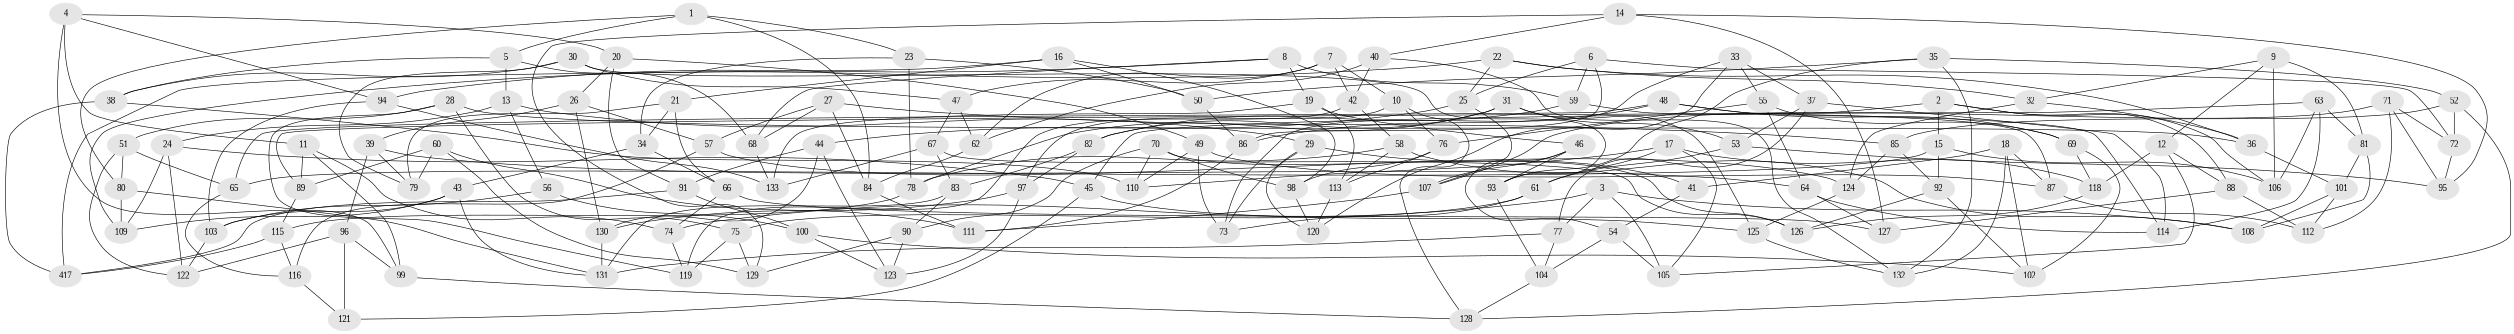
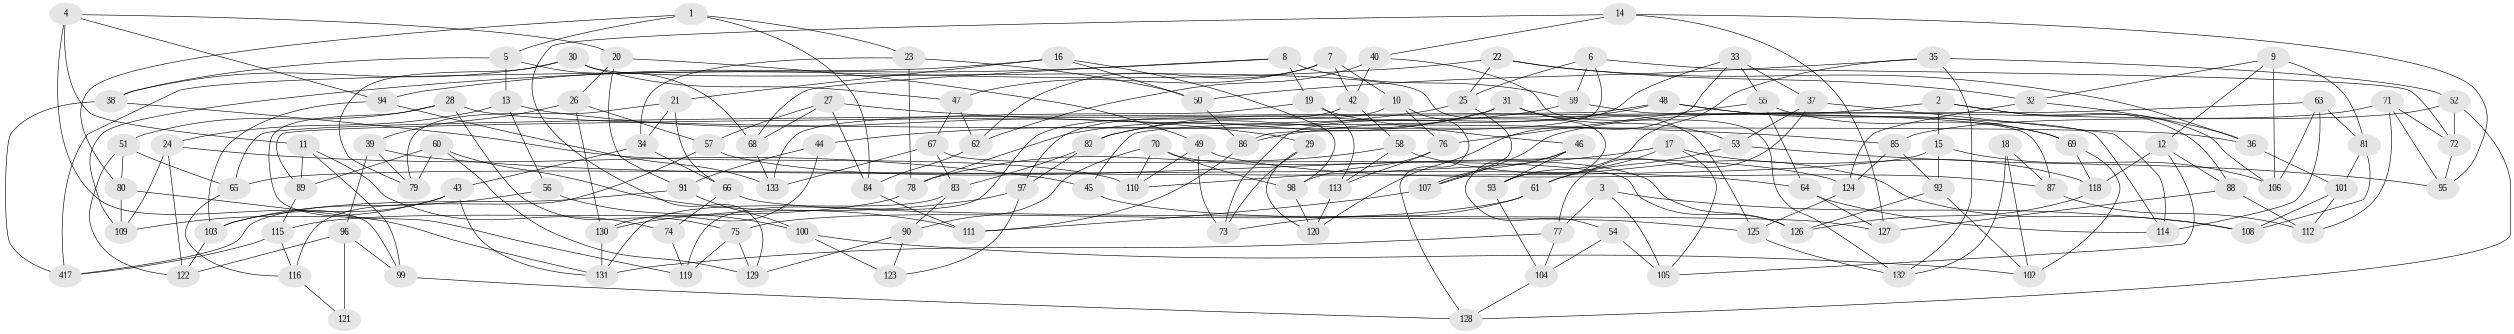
  graph {
    fontname="Liberation Serif"
    node [color=gray90 fontname="Liberation Serif" style=filled]
    edge [fontname="Liberation Serif"]
    1
    5
    23
    80
    84
    13
    38
    68
    50
    34
    78
    109
    131
    111
    2
    15
    45
    88
    106
    65
    92
    125
    121
    127
    112
    3
    74
    77
    105
    108
    119
    104
    4
    11
    20
    94
    99
    89
    26
    49
    91
    133
    103
    128
    24
    29
    56
    n48 [label=417]
    110
    6
    25
    59
    72
    86
    44
    107
    87
    82
    95
    7
    10
    42
    47
    62
    76
    97
    58
    67
    8
    19
    46
    113
    9
    12
    32
    81
    118
    36
    124
    101
    98
    130
    123
    115
    126
    122
-   41
    73
    120
    100
    14
    40
    129
    132
    116
    102
    16
    21
    66
    79
    17
    61
    75
    18
    54
    93
    39
    57
    43
    22
    64
    96
    27
    85
    28
    51
    30
    31
    53
    83
    33
    37
    55
    114
    69
    35
    52
    48
    60
    63
    90
    70
    71
    1 -- 5
    1 -- 23
    1 -- 80
    1 -- 84
    5 -- 13
    5 -- 38
    5 -- 68
    23 -- 50
    23 -- 34
    23 -- 78
    80 -- 109
    80 -- 131
    84 -- 111
    13 -- 24
    13 -- 29
    13 -- 56
    38 -- n48
    38 -- 110
    68 -- 133
    50 -- 86
    34 -- 66
    34 -- 43
    78 -- 115
    2 -- 15
    2 -- 45
    2 -- 88
    2 -- 106
    15 -- 106
    15 -- 65
    15 -- 92
    45 -- 125
-   45 -- 121
    88 -- 127
    88 -- 112
    65 -- 116
    92 -- 126
    92 -- 102
    125 -- 132
-   3 -- 74
    3 -- 77
    3 -- 105
    3 -- 108
    74 -- 119
    77 -- 131
    77 -- 104
    104 -- 128
    4 -- 11
    4 -- 20
    4 -- 94
    4 -- 99
    11 -- 74
    11 -- 99
    11 -- 89
    20 -- 26
    20 -- 49
    20 -- 91
    94 -- 133
    94 -- 103
    99 -- 128
    89 -- 115
    26 -- 130
    26 -- 39
    26 -- 57
    49 -- 110
    49 -- 87
    49 -- 73
    91 -- n48
    91 -- 100
    103 -- 122
    24 -- 109
    24 -- 45
    24 -- 122
-   29 -- 41
    29 -- 73
    29 -- 120
    56 -- 103
    56 -- 100
    6 -- 25
    6 -- 59
    6 -- 72
    6 -- 86
    25 -- 44
    25 -- 107
    59 -- 87
    59 -- 82
    72 -- 95
    86 -- 111
    44 -- 91
    44 -- 130
-   44 -- 123
    107 -- 111
    87 -- 112
    82 -- 97
    82 -- 83
    7 -- 10
    7 -- 42
    7 -- 47
    7 -- 62
    10 -- 128
    10 -- 76
    10 -- 97
    42 -- 119
    42 -- 58
    47 -- 62
    47 -- 67
    62 -- 84
    76 -- 113
    76 -- 98
    97 -- 130
    97 -- 123
    58 -- 78
    58 -- 108
    58 -- 113
    67 -- 133
    67 -- 126
    67 -- 83
    8 -- 68
    8 -- 94
    8 -- 59
    8 -- 19
    19 -- 133
    19 -- 46
    19 -- 113
    46 -- 107
    46 -- 54
    46 -- 93
    113 -- 120
    9 -- 106
    9 -- 12
    9 -- 32
    9 -- 81
    12 -- 88
    12 -- 105
    12 -- 118
    32 -- 36
    32 -- 124
    81 -- 108
    81 -- 101
    118 -- 126
    36 -- 101
    124 -- 125
    101 -- 112
    101 -- 108
    98 -- 120
    130 -- 131
    115 -- n48
    115 -- 116
-   41 -- 54
    100 -- 123
    100 -- 102
    14 -- 127
    14 -- 95
    14 -- 40
    14 -- 129
    40 -- 42
    40 -- 62
    40 -- 132
    116 -- 121
    16 -- 50
    16 -- n48
    16 -- 98
    16 -- 21
    21 -- 34
    21 -- 66
    21 -- 79
    66 -- 127
    66 -- 74
    17 -- 105
    17 -- 110
    17 -- 118
    17 -- 61
    61 -- 73
    61 -- 75
    75 -- 119
    75 -- 129
    18 -- 87
-   18 -- 41
    18 -- 132
    18 -- 102
    54 -- 105
    54 -- 104
    93 -- 104
    39 -- 79
    39 -- 64
    39 -- 96
    57 -- 124
    57 -- 116
    43 -- 109
    43 -- 131
    43 -- 103
    22 -- 109
    22 -- 25
    22 -- 32
    22 -- 36
    64 -- 127
    64 -- 114
    96 -- 121
    96 -- 99
    96 -- 122
    27 -- 84
    27 -- 68
    27 -- 57
    27 -- 85
    85 -- 92
    85 -- 124
    28 -- 119
    28 -- 36
    28 -- 75
    28 -- 51
    51 -- 80
    51 -- 65
    51 -- 122
    30 -- 38
    30 -- 47
    30 -- 79
    30 -- 93
    31 -- 78
    31 -- 125
    31 -- 82
    31 -- 53
    53 -- 95
    53 -- 61
    83 -- 131
    83 -- 90
    33 -- 73
    33 -- 120
    33 -- 37
    33 -- 55
    37 -- 77
    37 -- 53
    37 -- 114
    55 -- 76
    55 -- 64
    55 -- 69
    69 -- 118
    69 -- 102
    35 -- 50
    35 -- 132
    35 -- 93
    35 -- 52
    52 -- 128
    52 -- 72
    52 -- 85
    48 -- 65
    48 -- 86
    48 -- 114
    48 -- 69
    60 -- 111
    60 -- 89
    60 -- 129
    60 -- 79
    63 -- 106
    63 -- 89
    63 -- 81
    63 -- 114
    90 -- 123
    90 -- 129
    70 -- 110
    70 -- 98
    70 -- 126
    70 -- 90
    71 -- 112
    71 -- 72
    71 -- 107
    71 -- 95
  }
